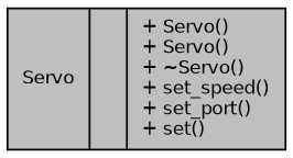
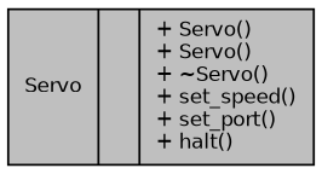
  digraph {
    rankdir=LR
-   n1 [color=black fillcolor=grey75 fontcolor=black fontname=Helvetica fontsize=10 height=0.2 label="{Servo\n||+ Servo()\l+ Servo()\l+ ~Servo()\l+ set_speed()\l+ set_port()\l+ set()\l}" shape=record style=filled width=0.4]
+   n1 [color=black fillcolor=grey75 fontcolor=black fontname=Helvetica fontsize=10 height=0.2 label="{Servo\n||+ Servo()\l+ Servo()\l+ ~Servo()\l+ set_speed()\l+ set_port()\l+ halt()\l}" shape=record style=filled width=0.4]
  }
